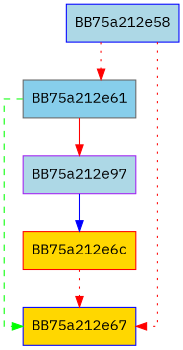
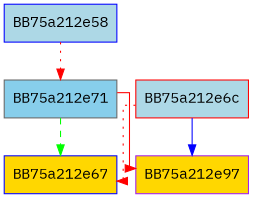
  digraph {
    fontname="IBM Plex Mono"
    splines=ortho
    node [color=blue fillcolor=lightblue fontname="IBM Plex Mono" shape=box style=filled]
    edge [color=red fontname="IBM Plex Mono" style=dotted]
-   BB75a212e71 [color=gray40 fillcolor=skyblue label=BB75a212e61]
+   BB75a212e71 [color=gray40 fillcolor=skyblue]
    BB75a212e58
    BB75a212e67 [fillcolor=gold]
-   BB75a212e97 [color=purple]
-   BB75a212e6c [color=red fillcolor=gold]
+   BB75a212e97 [color=purple fillcolor=gold]
+   BB75a212e6c [color=red]
    BB75a212e71 -> BB75a212e67 [color=green style=dashed]
    BB75a212e71 -> BB75a212e97 [style=solid]
    BB75a212e58 -> BB75a212e71
-   BB75a212e58 -> BB75a212e67
-   BB75a212e97 -> BB75a212e6c [color=blue style=solid]
+   BB75a212e6c -> BB75a212e97 [color=blue style=solid]
    BB75a212e6c -> BB75a212e67
  }
